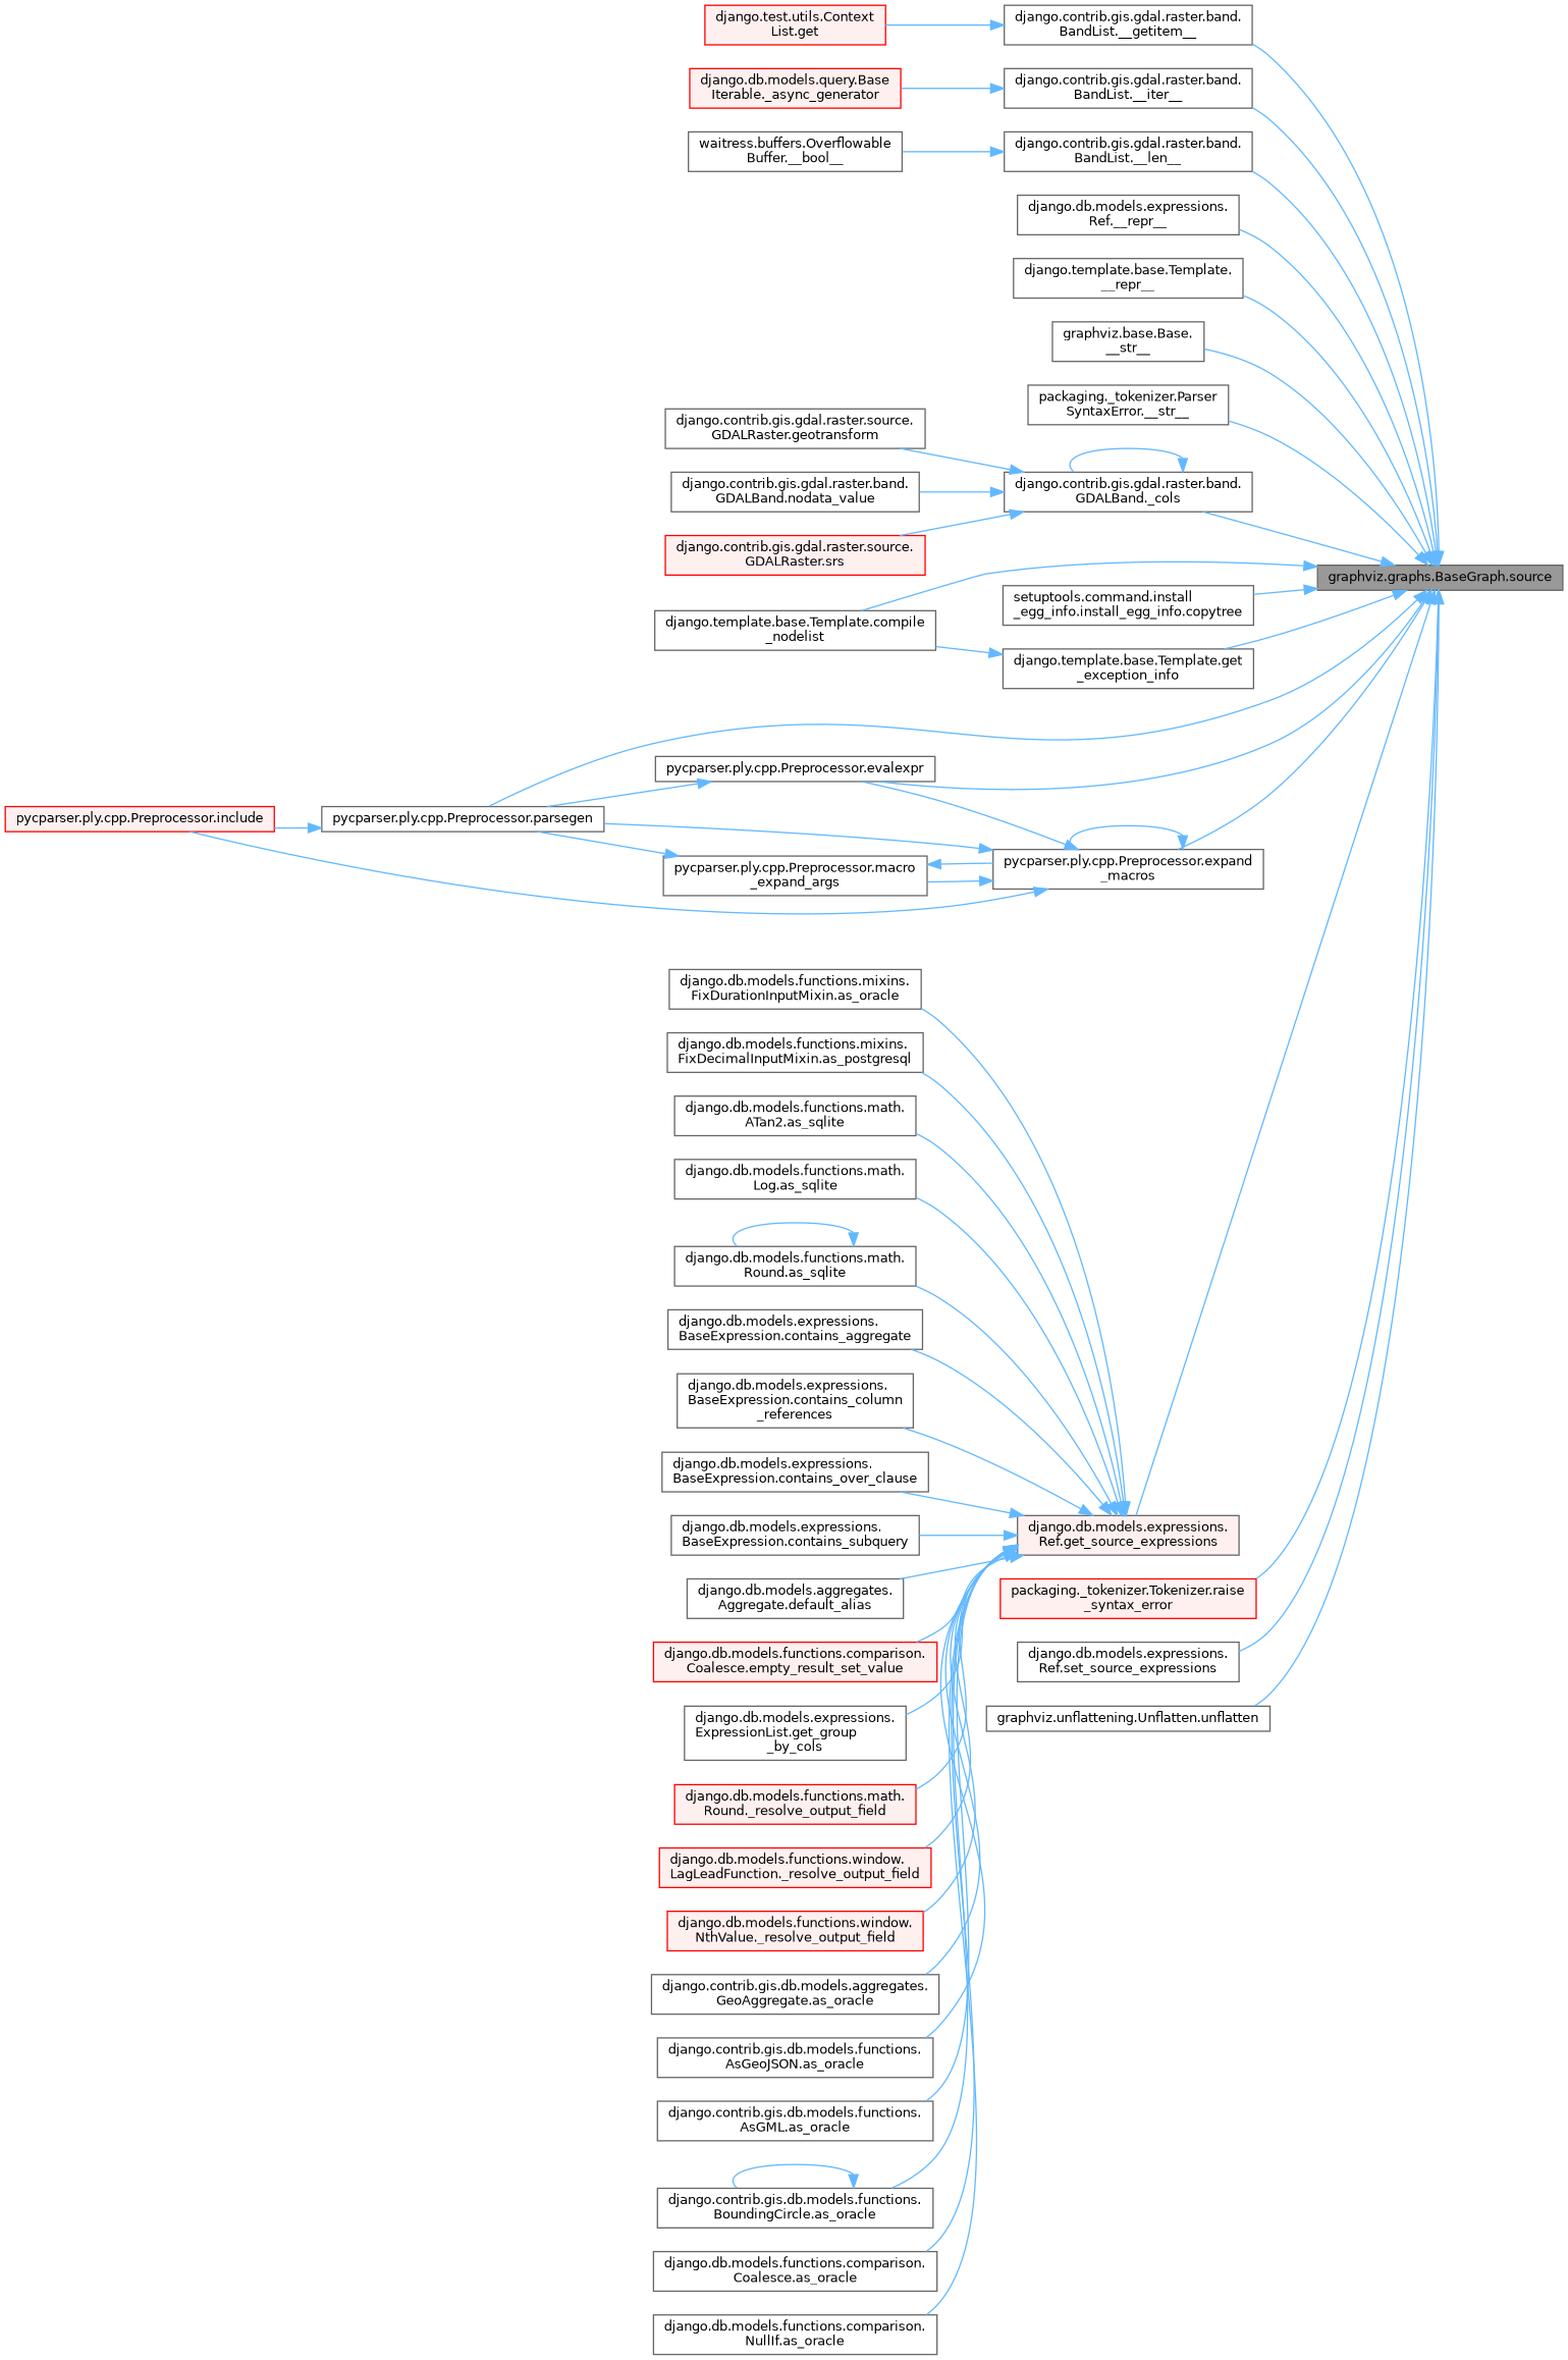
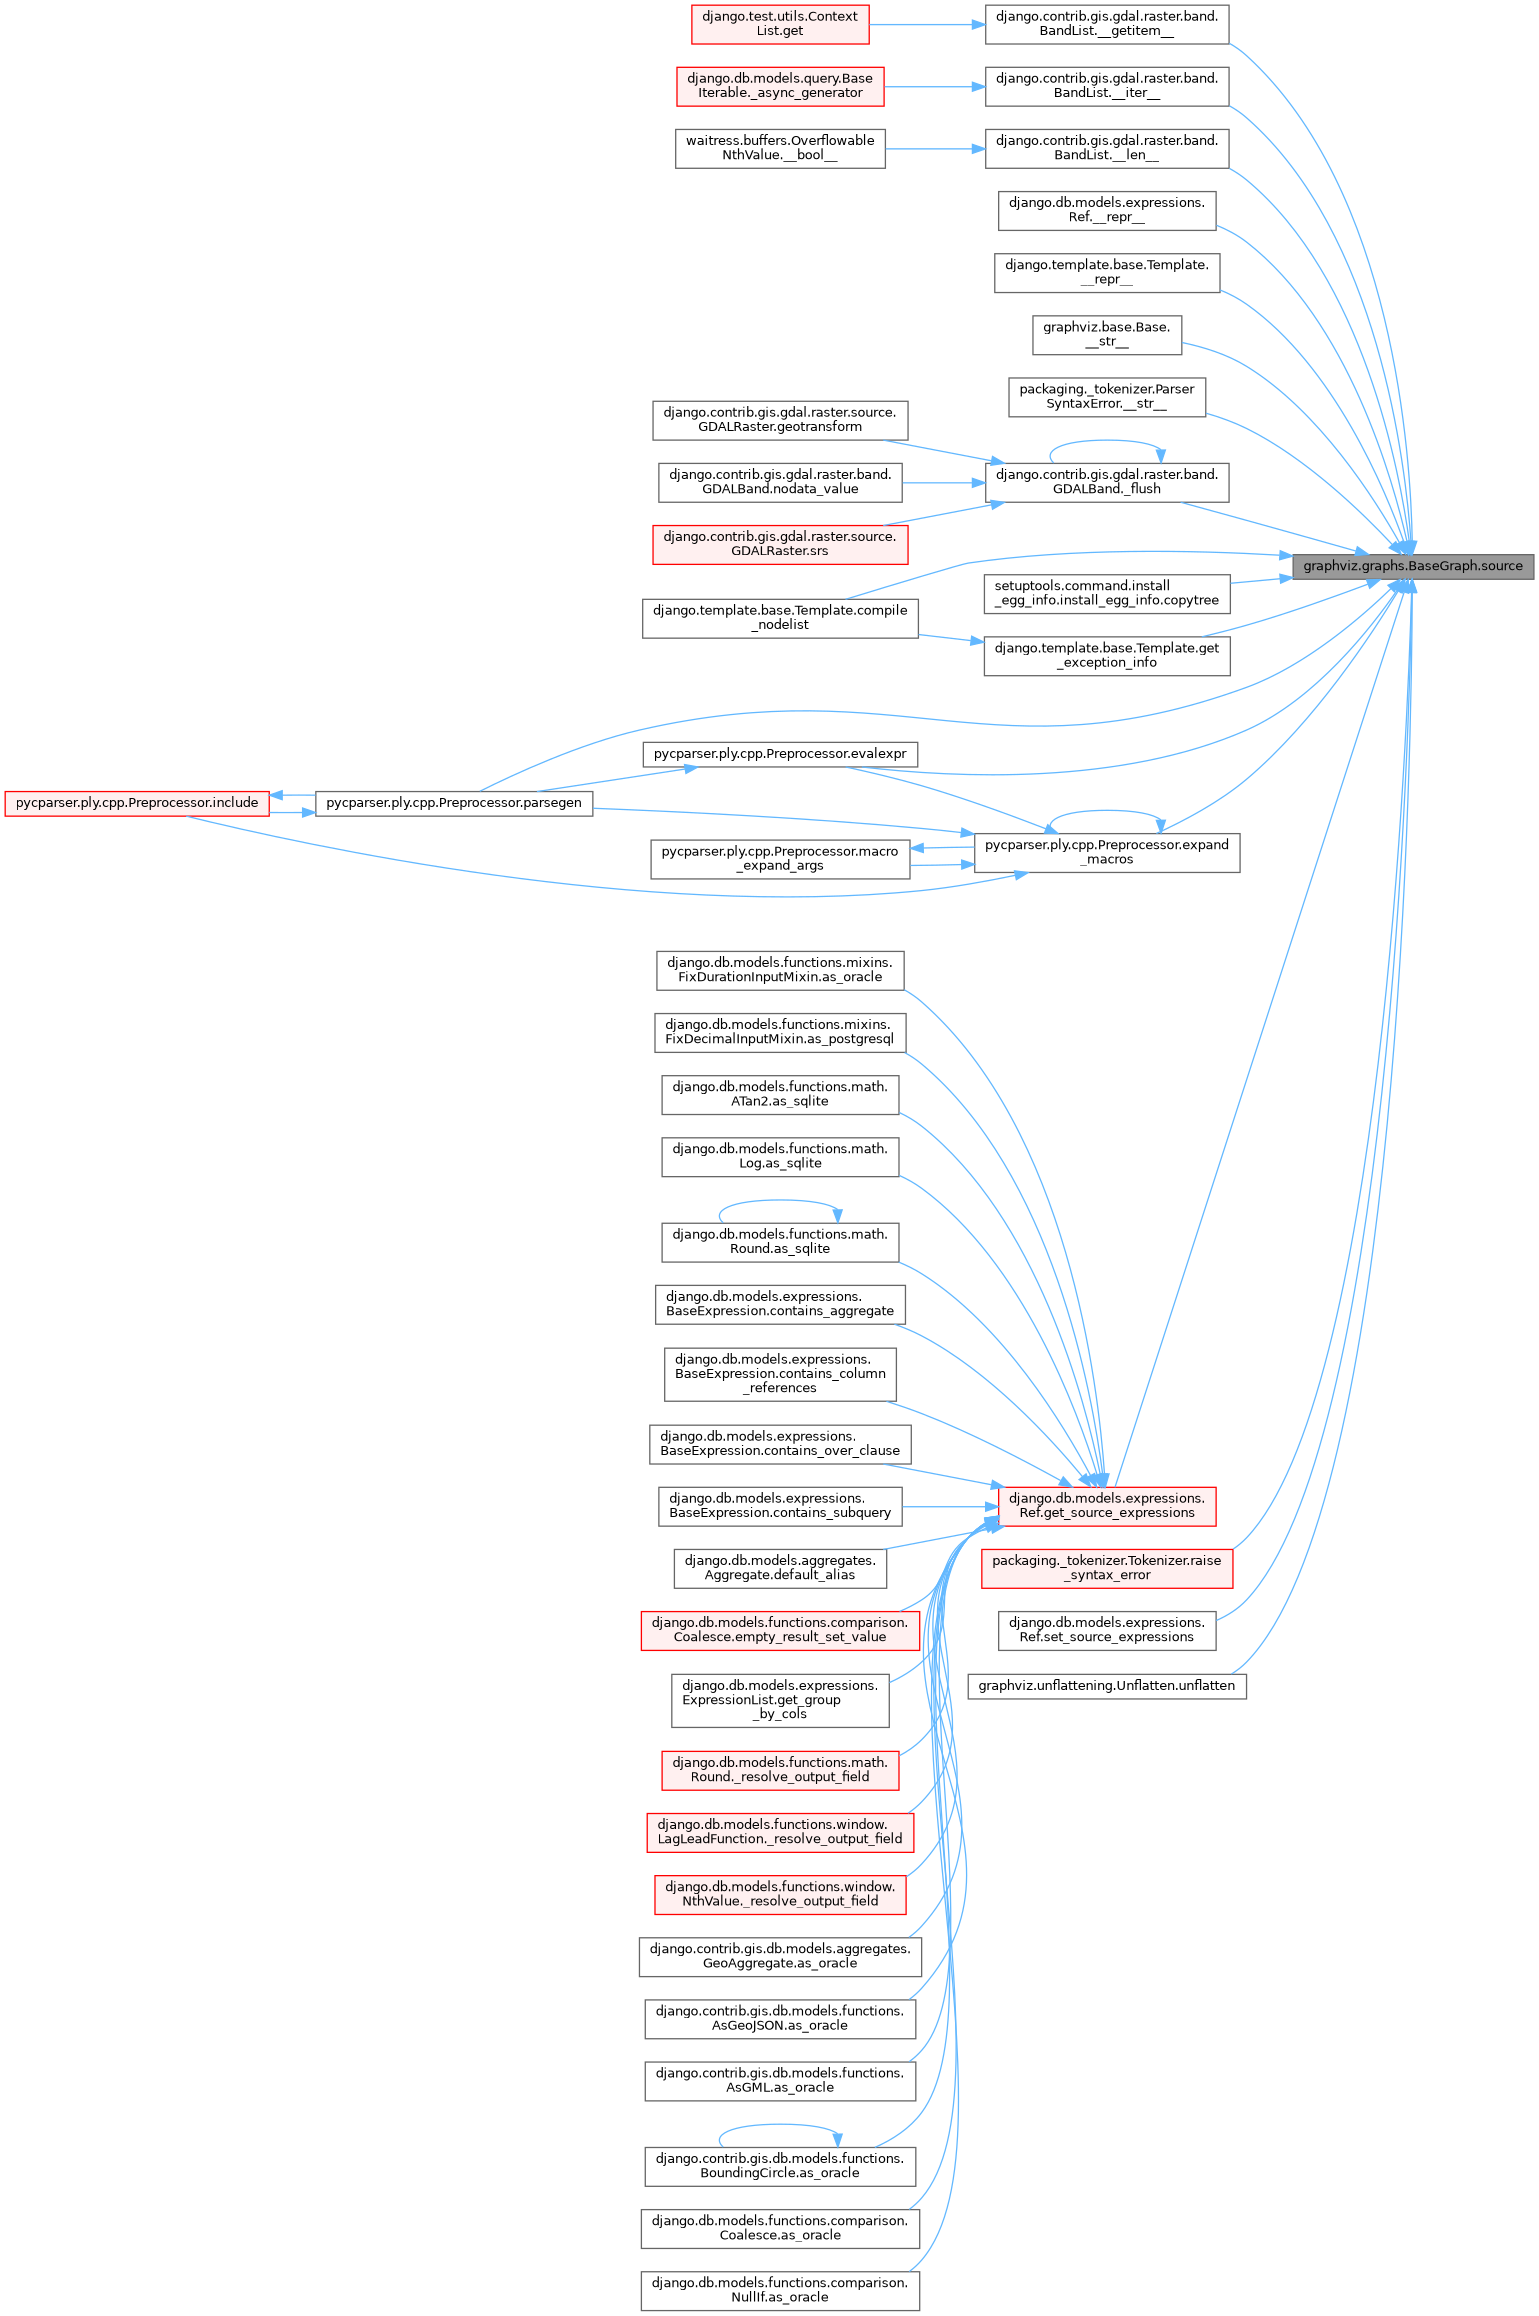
  digraph {
    rankdir=RL
    node [color=grey40 fillcolor=white fontname=Helvetica fontsize=10 shape=box style=filled]
    edge [color=steelblue1 dir=back fontname=Helvetica fontsize=10 labelfontname=Helvetica labelfontsize=10 style=solid]
    n1 [color=gray40 fillcolor=grey60 fontcolor=black height=0.2 label="graphviz.graphs.BaseGraph.source" width=0.4]
    n2 [height=0.2 label="django.contrib.gis.gdal.raster.band.\lBandList.__getitem__" width=0.4]
    n3 [height=0.2 label="django.contrib.gis.gdal.raster.band.\lBandList.__iter__" width=0.4]
    n4 [height=0.2 label="django.contrib.gis.gdal.raster.band.\lBandList.__len__" width=0.4]
    n5 [height=0.2 label="django.db.models.expressions.\lRef.__repr__" width=0.4]
    n6 [height=0.2 label="django.template.base.Template.\l__repr__" width=0.4]
    n7 [height=0.2 label="graphviz.base.Base.\l__str__" width=0.4]
    n8 [height=0.2 label="packaging._tokenizer.Parser\lSyntaxError.__str__" width=0.4]
-   n9 [height=0.2 label="django.contrib.gis.gdal.raster.band.\lGDALBand._cols" width=0.4]
+   n9 [height=0.2 label="django.contrib.gis.gdal.raster.band.\lGDALBand._flush" width=0.4]
    n10 [height=0.2 label="django.template.base.Template.compile\l_nodelist" width=0.4]
    n11 [height=0.2 label="setuptools.command.install\l_egg_info.install_egg_info.copytree" width=0.4]
    n12 [height=0.2 label="pycparser.ply.cpp.Preprocessor.evalexpr" width=0.4]
    n13 [height=0.2 label="pycparser.ply.cpp.Preprocessor.parsegen" width=0.4]
    n14 [height=0.2 label="pycparser.ply.cpp.Preprocessor.expand\l_macros" width=0.4]
    n15 [height=0.2 label="django.template.base.Template.get\l_exception_info" width=0.4]
-   n16 [fillcolor="#FFF0F0" height=0.2 label="django.db.models.expressions.\lRef.get_source_expressions" width=0.4]
+   n16 [color=red fillcolor="#FFF0F0" height=0.2 label="django.db.models.expressions.\lRef.get_source_expressions" width=0.4]
    n17 [color=red fillcolor="#FFF0F0" height=0.2 label="packaging._tokenizer.Tokenizer.raise\l_syntax_error" width=0.4]
    n18 [height=0.2 label="django.db.models.expressions.\lRef.set_source_expressions" width=0.4]
    n19 [height=0.2 label="graphviz.unflattening.Unflatten.unflatten" width=0.4]
    n20 [color=red fillcolor="#FFF0F0" height=0.2 label="django.test.utils.Context\lList.get" width=0.4]
    n21 [color=red fillcolor="#FFF0F0" height=0.2 label="django.db.models.query.Base\lIterable._async_generator" width=0.4]
-   n22 [height=0.2 label="waitress.buffers.Overflowable\lBuffer.__bool__" width=0.4]
+   n22 [height=0.2 label="waitress.buffers.Overflowable\lNthValue.__bool__" width=0.4]
    n23 [height=0.2 label="django.contrib.gis.gdal.raster.source.\lGDALRaster.geotransform" width=0.4]
    n24 [height=0.2 label="django.contrib.gis.gdal.raster.band.\lGDALBand.nodata_value" width=0.4]
    n25 [color=red fillcolor="#FFF0F0" height=0.2 label="django.contrib.gis.gdal.raster.source.\lGDALRaster.srs" width=0.4]
    n26 [color=red fillcolor="#FFF0F0" height=0.2 label="pycparser.ply.cpp.Preprocessor.include" width=0.4]
    n27 [height=0.2 label="pycparser.ply.cpp.Preprocessor.macro\l_expand_args" width=0.4]
    n28 [color=red fillcolor="#FFF0F0" height=0.2 label="django.db.models.functions.math.\lRound._resolve_output_field" width=0.4]
    n29 [color=red fillcolor="#FFF0F0" height=0.2 label="django.db.models.functions.window.\lLagLeadFunction._resolve_output_field" width=0.4]
    n30 [color=red fillcolor="#FFF0F0" height=0.2 label="django.db.models.functions.window.\lNthValue._resolve_output_field" width=0.4]
    n31 [height=0.2 label="django.contrib.gis.db.models.aggregates.\lGeoAggregate.as_oracle" width=0.4]
    n32 [height=0.2 label="django.contrib.gis.db.models.functions.\lAsGeoJSON.as_oracle" width=0.4]
    n33 [height=0.2 label="django.contrib.gis.db.models.functions.\lAsGML.as_oracle" width=0.4]
    n34 [height=0.2 label="django.contrib.gis.db.models.functions.\lBoundingCircle.as_oracle" width=0.4]
    n35 [height=0.2 label="django.db.models.functions.comparison.\lCoalesce.as_oracle" width=0.4]
    n36 [height=0.2 label="django.db.models.functions.comparison.\lNullIf.as_oracle" width=0.4]
    n37 [height=0.2 label="django.db.models.functions.mixins.\lFixDurationInputMixin.as_oracle" width=0.4]
    n38 [height=0.2 label="django.db.models.functions.mixins.\lFixDecimalInputMixin.as_postgresql" width=0.4]
    n39 [height=0.2 label="django.db.models.functions.math.\lATan2.as_sqlite" width=0.4]
    n40 [height=0.2 label="django.db.models.functions.math.\lLog.as_sqlite" width=0.4]
    n41 [height=0.2 label="django.db.models.functions.math.\lRound.as_sqlite" width=0.4]
    n42 [height=0.2 label="django.db.models.expressions.\lBaseExpression.contains_aggregate" width=0.4]
    n43 [height=0.2 label="django.db.models.expressions.\lBaseExpression.contains_column\l_references" width=0.4]
    n44 [height=0.2 label="django.db.models.expressions.\lBaseExpression.contains_over_clause" width=0.4]
    n45 [height=0.2 label="django.db.models.expressions.\lBaseExpression.contains_subquery" width=0.4]
    n46 [height=0.2 label="django.db.models.aggregates.\lAggregate.default_alias" width=0.4]
    n47 [color=red fillcolor="#FFF0F0" height=0.2 label="django.db.models.functions.comparison.\lCoalesce.empty_result_set_value" width=0.4]
    n48 [height=0.2 label="django.db.models.expressions.\lExpressionList.get_group\l_by_cols" width=0.4]
    n1 -> n2
    n1 -> n3
    n1 -> n4
    n1 -> n5
    n1 -> n6
    n1 -> n7
    n1 -> n8
    n1 -> n9
    n1 -> n10
    n1 -> n11
    n1 -> n12
    n1 -> n13
    n1 -> n14
    n1 -> n15
    n1 -> n16
    n1 -> n17
    n1 -> n18
    n1 -> n19
    n2 -> n20
    n3 -> n21
    n4 -> n22
    n9 -> n9
    n9 -> n23
    n9 -> n24
    n9 -> n25
    n12 -> n13
    n13 -> n26
    n14 -> n12
    n14 -> n13
    n14 -> n14
    n14 -> n26
    n14 -> n27
    n15 -> n10
    n16 -> n28
    n16 -> n29
    n16 -> n30
    n16 -> n31
    n16 -> n32
    n16 -> n33
    n16 -> n34
    n16 -> n35
    n16 -> n36
    n16 -> n37
    n16 -> n38
    n16 -> n39
    n16 -> n40
    n16 -> n41
    n16 -> n42
    n16 -> n43
    n16 -> n44
    n16 -> n45
    n16 -> n46
    n16 -> n47
    n16 -> n48
-   n27 -> n13
+   n26 -> n13
    n27 -> n14
    n34 -> n34
    n41 -> n41
  }
